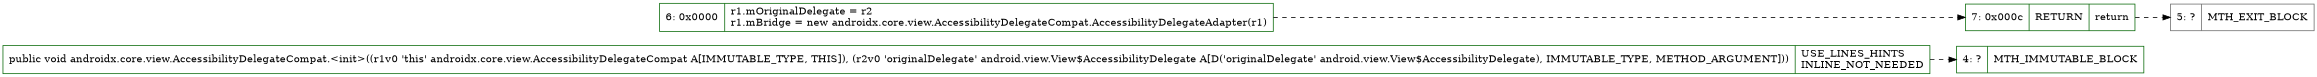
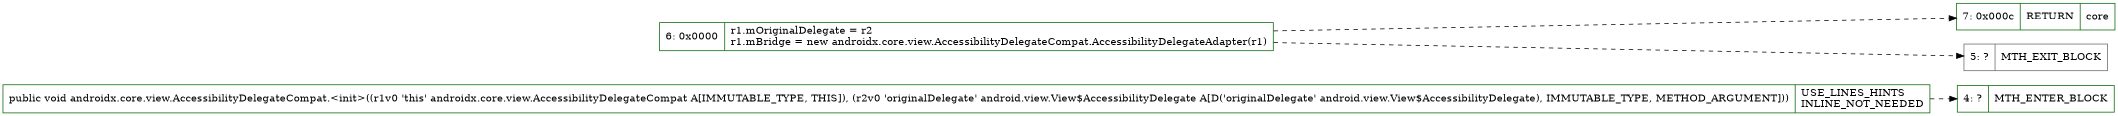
  digraph {
    rankdir=LR
    node [color=darkgreen shape=record]
    edge [style=dashed]
-   n1 [label="{4\:\ ?|MTH_IMMUTABLE_BLOCK\l}"]
+   n1 [label="{4\:\ ?|MTH_ENTER_BLOCK\l}"]
    n2 [label="{6\:\ 0x0000|r1.mOriginalDelegate = r2\lr1.mBridge = new androidx.core.view.AccessibilityDelegateCompat.AccessibilityDelegateAdapter(r1)\l}"]
-   n3 [label="{7\:\ 0x000c|RETURN\l|return\l}"]
+   n3 [label="{7\:\ 0x000c|RETURN\l|core\l}"]
    n4 [color=gray40 label="{5\:\ ?|MTH_EXIT_BLOCK\l}"]
    n5 [label="{public void androidx.core.view.AccessibilityDelegateCompat.\<init\>((r1v0 'this' androidx.core.view.AccessibilityDelegateCompat A[IMMUTABLE_TYPE, THIS]), (r2v0 'originalDelegate' android.view.View$AccessibilityDelegate A[D('originalDelegate' android.view.View$AccessibilityDelegate), IMMUTABLE_TYPE, METHOD_ARGUMENT]))  | USE_LINES_HINTS\lINLINE_NOT_NEEDED\l}"]
    n2 -> n3
-   n3 -> n4
+   n2 -> n4
    n5 -> n1
  }
